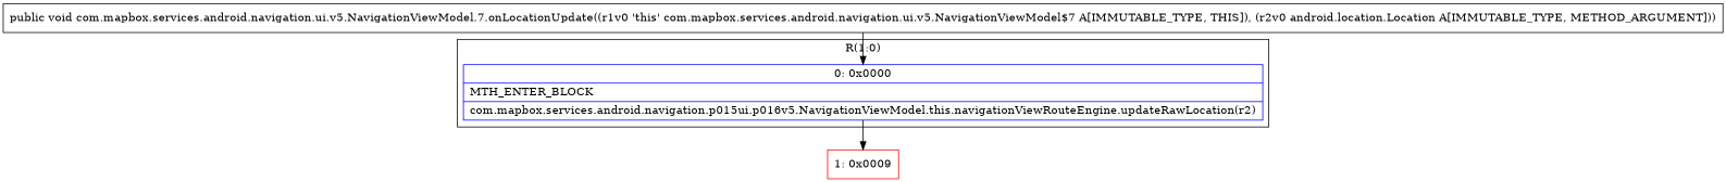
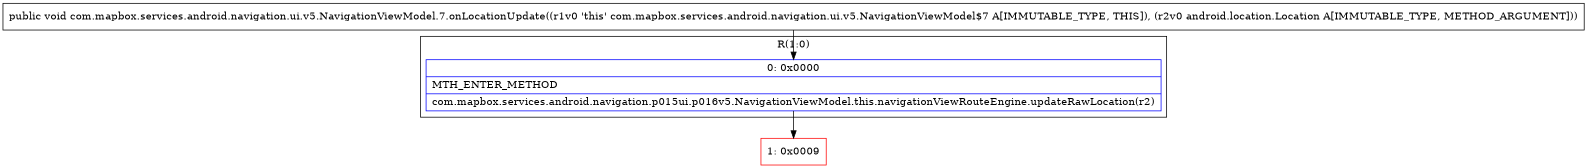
  digraph {
    node [shape=record]
-   n1 [color=blue label="{0\:\ 0x0000|MTH_ENTER_BLOCK\l|com.mapbox.services.android.navigation.p015ui.p016v5.NavigationViewModel.this.navigationViewRouteEngine.updateRawLocation(r2)\l}"]
+   n1 [color=blue label="{0\:\ 0x0000|MTH_ENTER_METHOD\l|com.mapbox.services.android.navigation.p015ui.p016v5.NavigationViewModel.this.navigationViewRouteEngine.updateRawLocation(r2)\l}"]
    n2 [color=red label="{1\:\ 0x0009}"]
    n3 [label="{public void com.mapbox.services.android.navigation.ui.v5.NavigationViewModel.7.onLocationUpdate((r1v0 'this' com.mapbox.services.android.navigation.ui.v5.NavigationViewModel$7 A[IMMUTABLE_TYPE, THIS]), (r2v0 android.location.Location A[IMMUTABLE_TYPE, METHOD_ARGUMENT])) }"]
    subgraph cluster_1 {
      label="R(1:0)"
      n1
    }
    n1 -> n2
    n3 -> n1
  }
